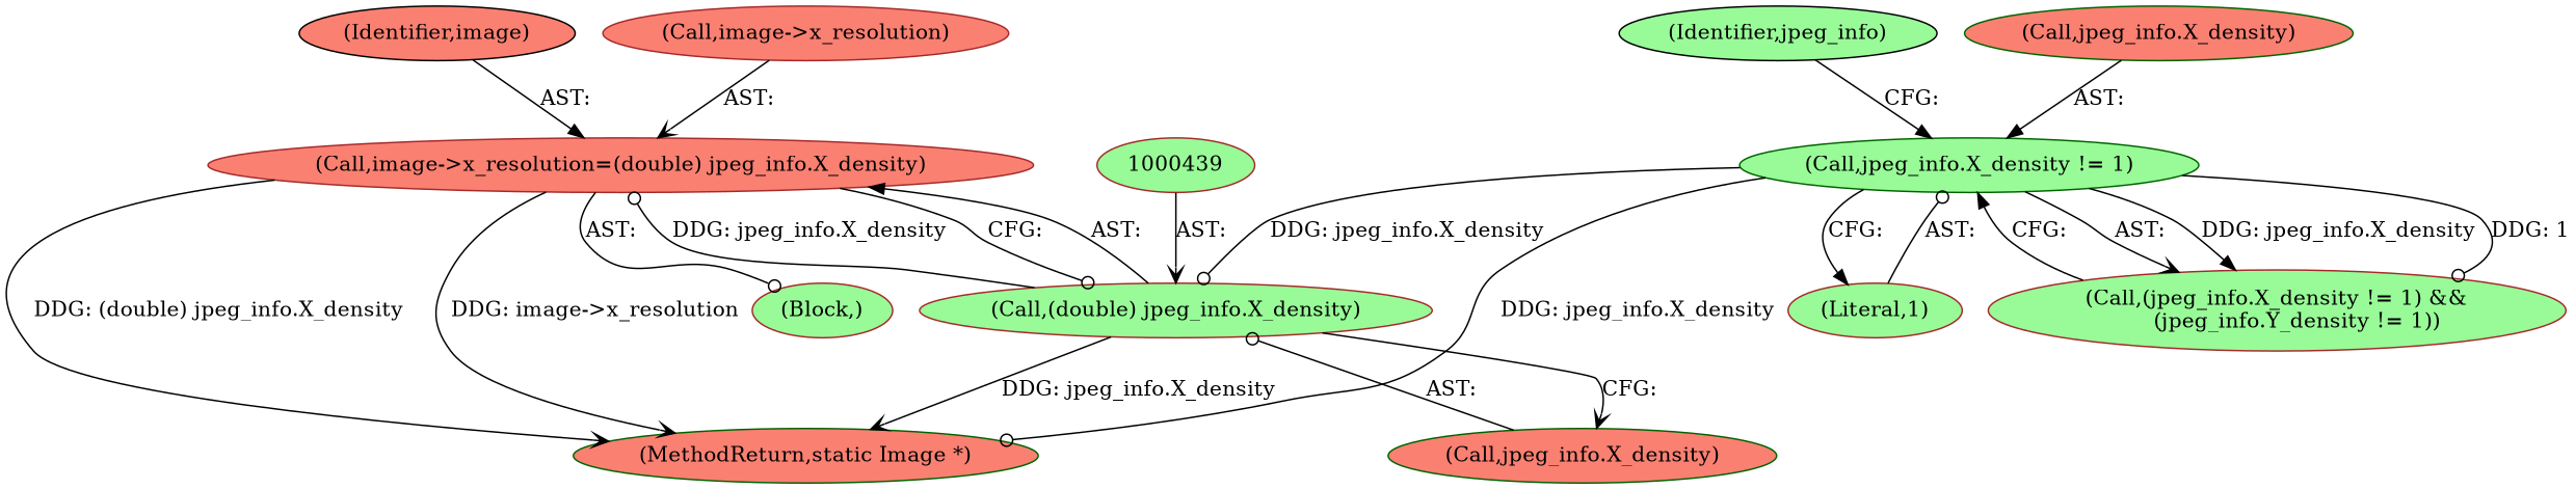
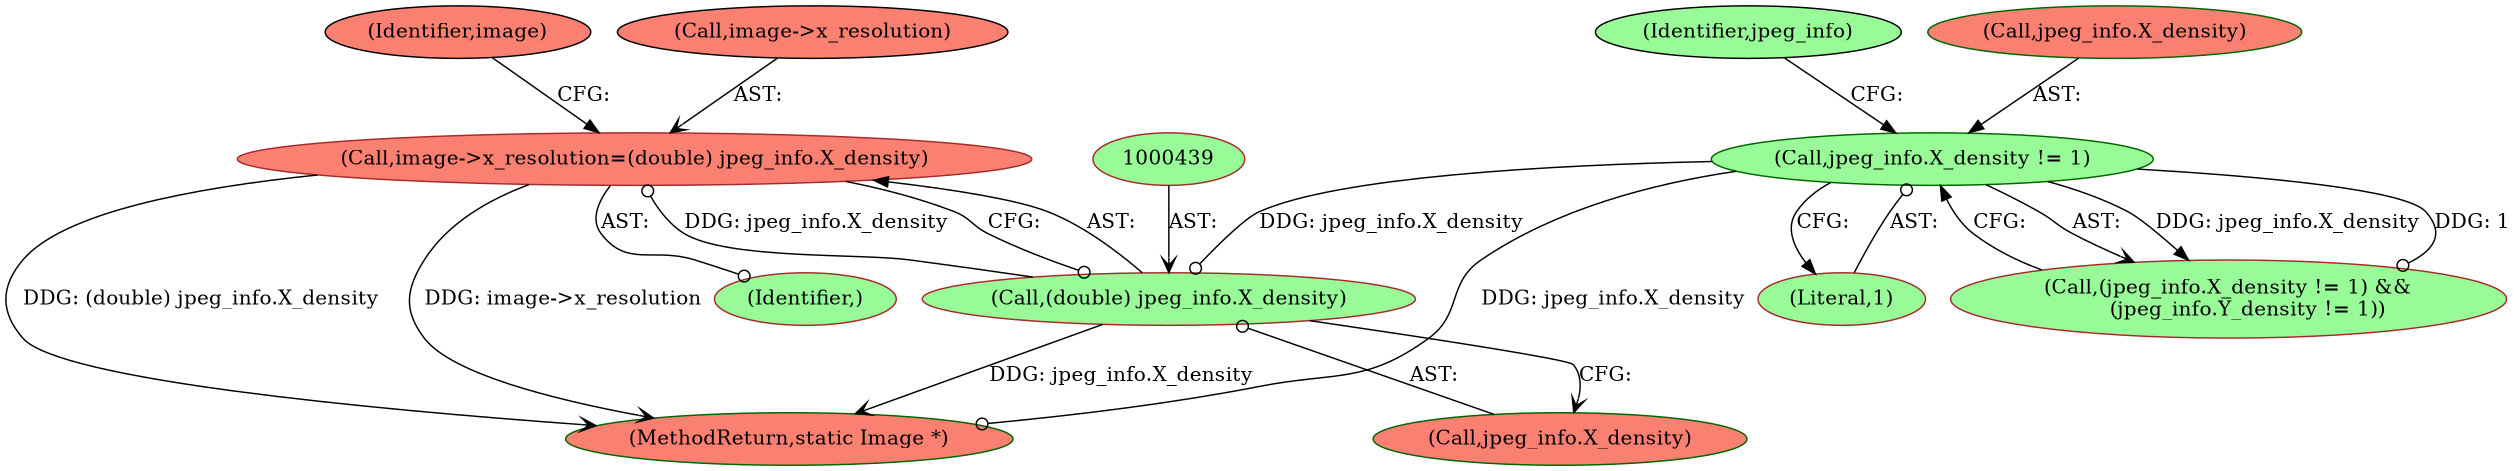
  digraph {
    node [color=brown fillcolor=palegreen style=filled]
    edge [arrowhead=odot]
    n1 [fillcolor=salmon label="(Call,image->x_resolution=(double) jpeg_info.X_density)"]
    n2 [label="(Call,(double) jpeg_info.X_density)"]
-   n3 [label="(Block,)"]
+   n3 [label="(Identifier,)"]
    n4 [color=darkgreen fillcolor=salmon label="(MethodReturn,static Image *)"]
    n5 [color=darkgreen fillcolor=salmon label="(Call,jpeg_info.X_density)"]
    n6 [color=darkgreen label="(Call,jpeg_info.X_density != 1)"]
    n7 [label="(Call,(jpeg_info.X_density != 1) &&\n      (jpeg_info.Y_density != 1))"]
    n8 [label="(Literal,1)"]
    n9 [color=black fillcolor=salmon label="(Identifier,image)"]
-   n10 [fillcolor=salmon label="(Call,image->x_resolution)"]
+   n10 [color=black fillcolor=salmon label="(Call,image->x_resolution)"]
    n11 [color=black label="(Identifier,jpeg_info)"]
    n12 [color=darkgreen fillcolor=salmon label="(Call,jpeg_info.X_density)"]
    1000439
    n1 -> n2 [label="CFG: "]
    n1 -> n3 [label="AST: "]
    n1 -> n4 [arrowhead=vee label="DDG: (double) jpeg_info.X_density"]
    n1 -> n4 [arrowhead=vee label="DDG: image->x_resolution"]
    n2 -> n1 [arrowhead=normal label="AST: "]
    n2 -> n1 [label="DDG: jpeg_info.X_density"]
    n2 -> n4 [arrowhead=vee label="DDG: jpeg_info.X_density"]
    n2 -> n5 [arrowhead=vee label="CFG: "]
    n5 -> n2 [label="AST: "]
    n6 -> n2 [label="DDG: jpeg_info.X_density"]
    n6 -> n4 [label="DDG: jpeg_info.X_density"]
    n6 -> n7 [arrowhead=vee label="AST: "]
    n6 -> n7 [arrowhead=normal label="DDG: jpeg_info.X_density"]
    n6 -> n7 [label="DDG: 1"]
    n6 -> n8 [arrowhead=normal label="CFG: "]
    n7 -> n6 [arrowhead=normal label="CFG: "]
    n8 -> n6 [label="AST: "]
-   n9 -> n1 [arrowhead=normal label="AST: "]
+   n9 -> n1 [arrowhead=normal label="CFG: "]
    n10 -> n1 [arrowhead=vee label="AST: "]
    n11 -> n6 [arrowhead=normal label="CFG: "]
    n12 -> n6 [arrowhead=normal label="AST: "]
    1000439 -> n2 [arrowhead=vee label="AST: "]
  }
